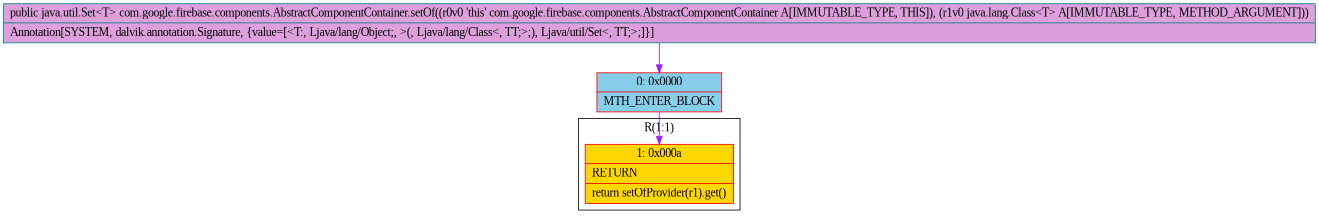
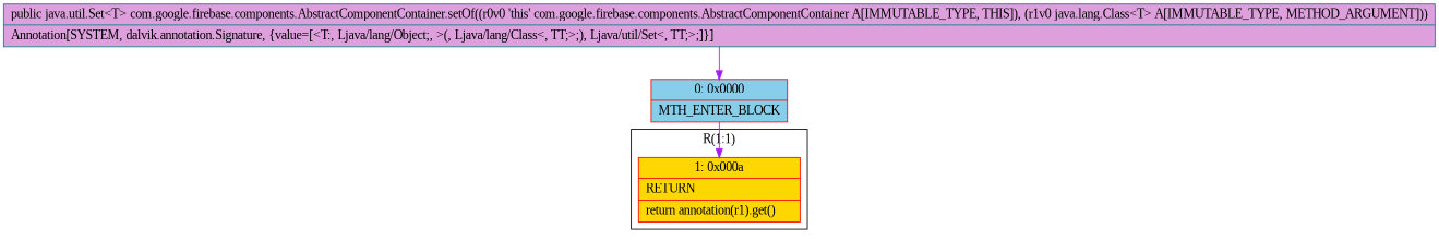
  digraph {
    fontname="Liberation Serif"
    node [color=red shape=record style=filled fontname="Liberation Serif"]
    edge [color=purple fontname="Liberation Serif"]
-   n1 [label="{1\:\ 0x000a|RETURN\l|return setOfProvider(r1).get()\l}" fillcolor=gold]
+   n1 [label="{1\:\ 0x000a|RETURN\l|return annotation(r1).get()\l}" fillcolor=gold]
    n2 [label="{0\:\ 0x0000|MTH_ENTER_BLOCK\l}" fillcolor=skyblue]
    n3 [label="{public java.util.Set\<T\> com.google.firebase.components.AbstractComponentContainer.setOf((r0v0 'this' com.google.firebase.components.AbstractComponentContainer A[IMMUTABLE_TYPE, THIS]), (r1v0 java.lang.Class\<T\> A[IMMUTABLE_TYPE, METHOD_ARGUMENT]))  | Annotation[SYSTEM, dalvik.annotation.Signature, \{value=[\<T:, Ljava\/lang\/Object;, \>(, Ljava\/lang\/Class\<, TT;\>;), Ljava\/util\/Set\<, TT;\>;]\}]\l}" fillcolor=plum color=teal]
    subgraph cluster_1 {
      label="R(1:1)"
      n1
    }
    n2 -> n1
    n3 -> n2
  }
